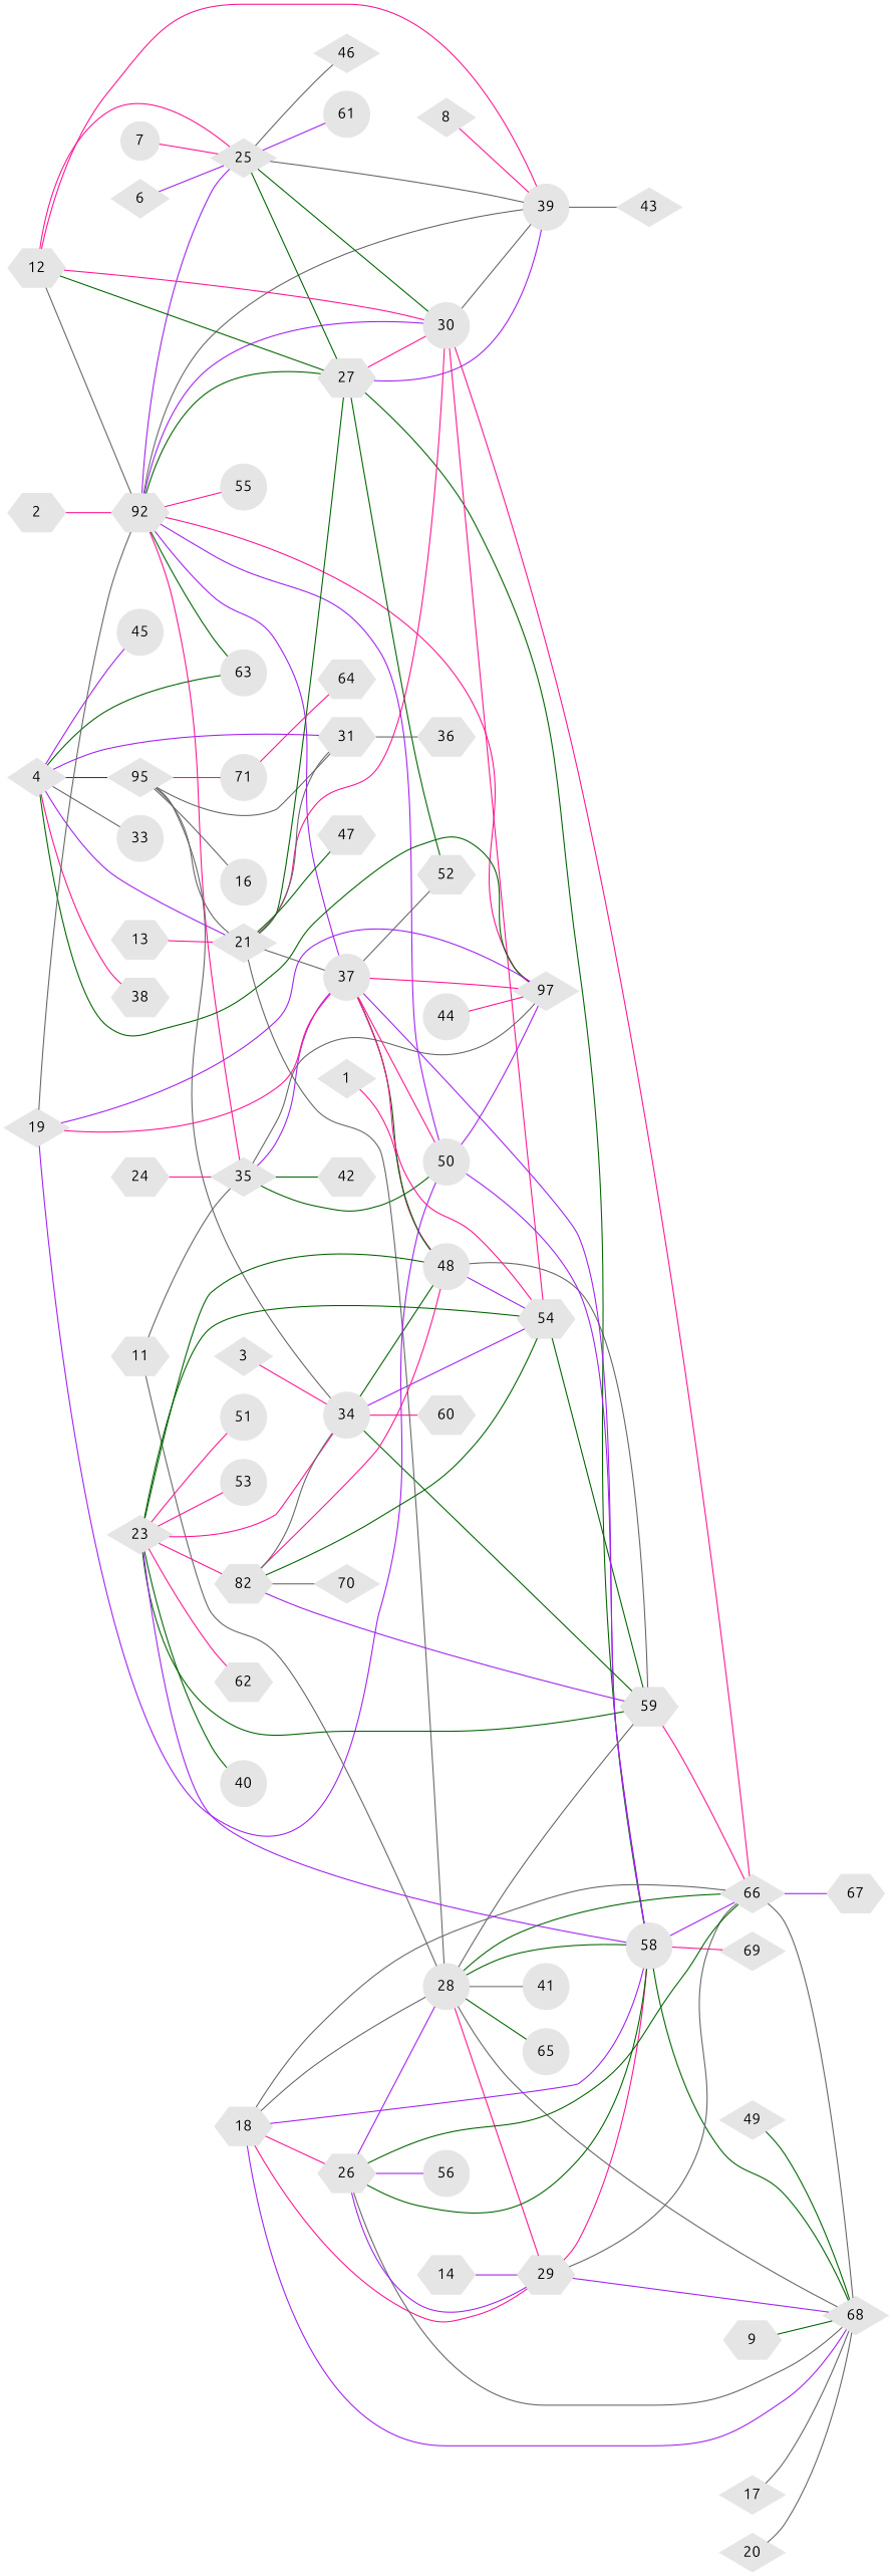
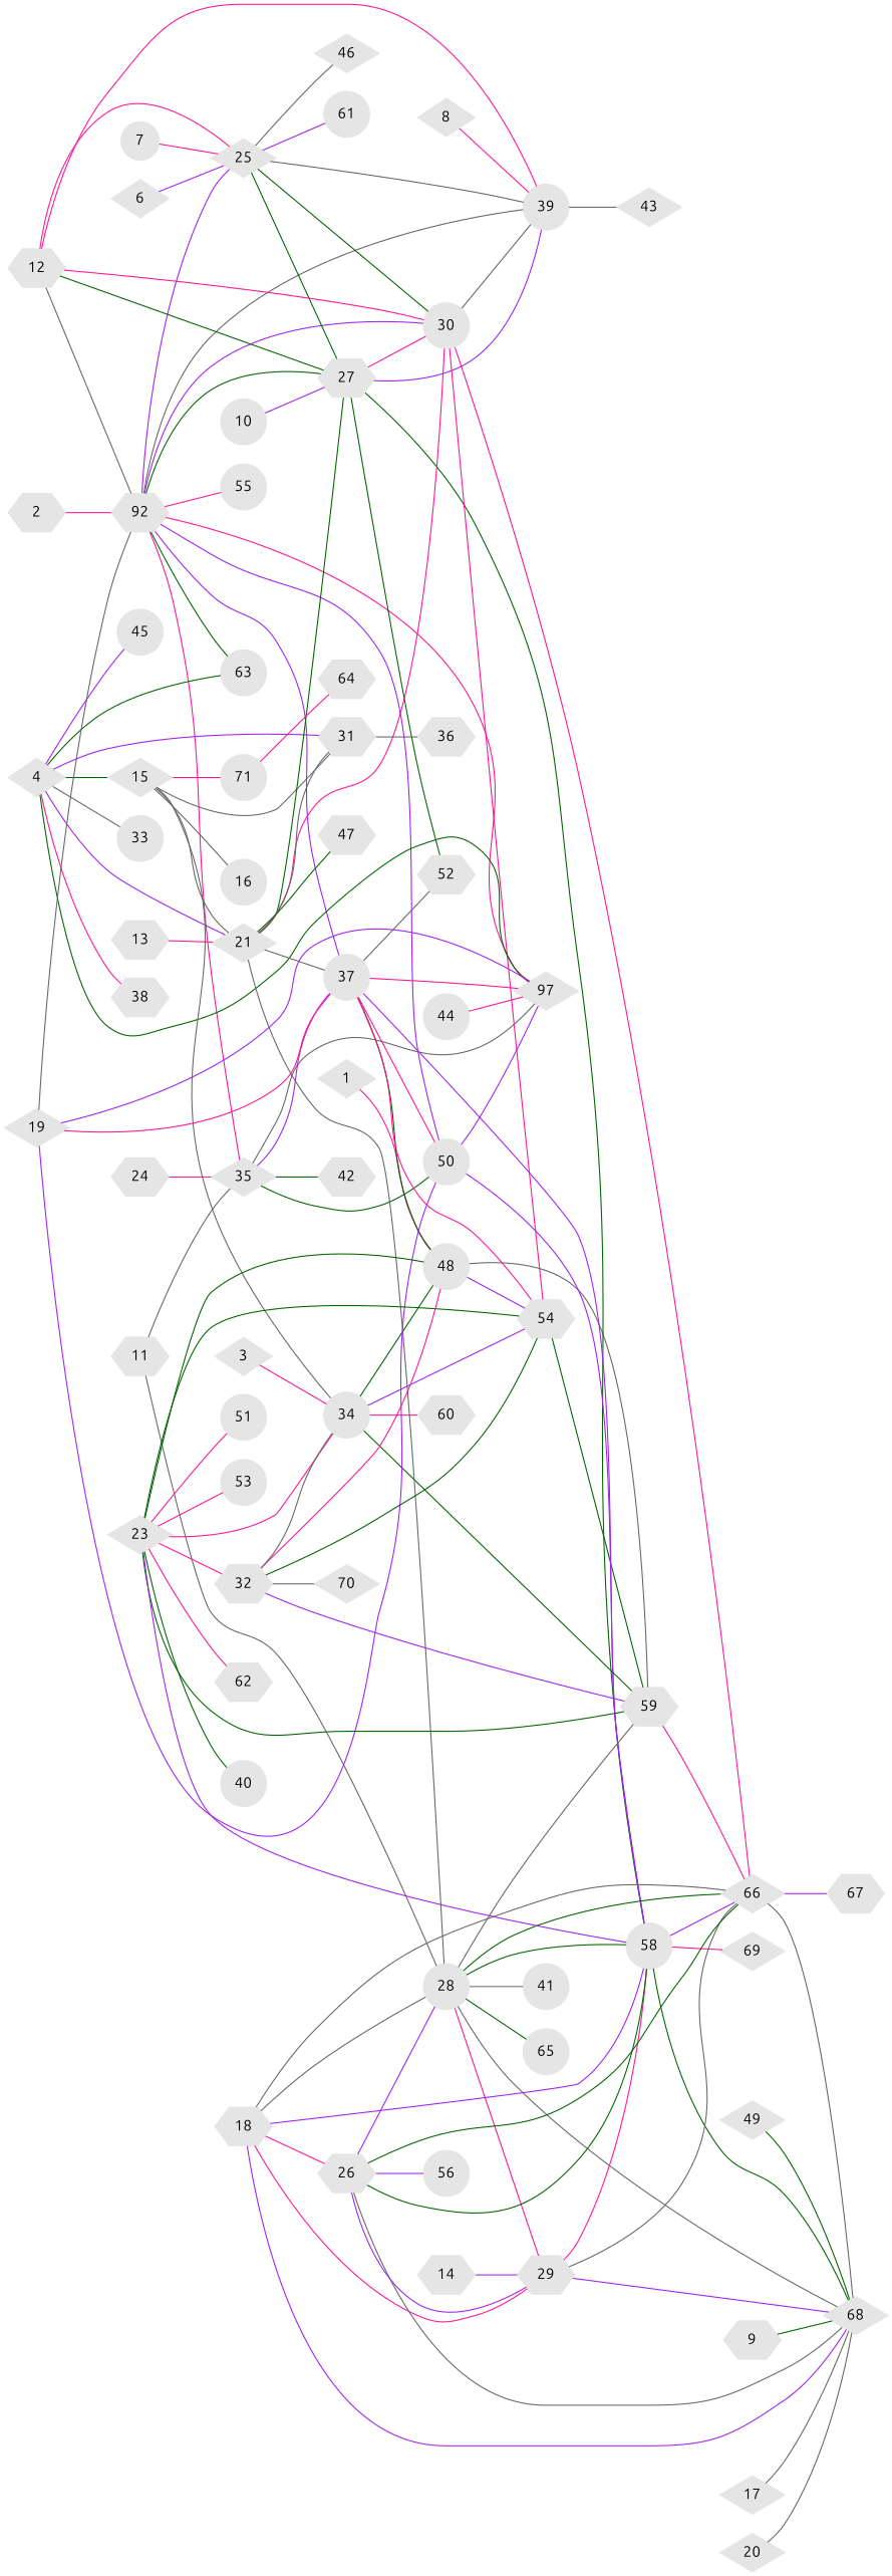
  graph {
    fontname=Ubuntu
    rankdir=LR
    node [color=gray90 fontname=Ubuntu shape=hexagon style=filled]
    edge [color=deeppink fontname=Ubuntu weight=1.0]
    1 [shape=diamond]
    48 [shape=circle]
    54
    59
    n5 [label=92]
    2
    n7 [label=97 shape=diamond]
    63 [shape=circle]
    25 [shape=diamond]
    39 [shape=circle]
    27
    30 [shape=circle]
    35 [shape=diamond]
    37 [shape=circle]
    50 [shape=circle]
    55 [shape=circle]
    3 [shape=diamond]
    34 [shape=circle]
    60
    4 [shape=diamond]
-   15 [shape=diamond label=95]
+   15 [shape=diamond]
    21 [shape=diamond]
    31
    33 [shape=circle]
    38
    45 [shape=circle]
    16 [shape=circle]
    71 [shape=circle]
    28 [shape=circle]
    47
    36
    6 [shape=diamond]
    46 [shape=diamond]
    61 [shape=circle]
    7 [shape=circle]
    8 [shape=diamond]
    43 [shape=diamond]
    68 [shape=diamond]
    9
+   10 [shape=circle]
    58 [shape=circle]
    52
    11
    29
    66 [shape=diamond]
    41 [shape=circle]
    65 [shape=circle]
    12
    13
    14
    64
    17 [shape=diamond]
    18
    26
    56 [shape=circle]
    69 [shape=diamond]
    67
    19 [shape=diamond]
    42
    20 [shape=diamond]
    23 [shape=diamond]
-   32 [label=82]
+   32
    40 [shape=circle]
    51 [shape=circle]
    53 [shape=circle]
    62
    70 [shape=diamond]
    24
    44 [shape=circle]
    49 [shape=diamond]
    1 -- 48
    48 -- 54 [color=purple]
    48 -- 59 [color=gray40]
    54 -- 59 [color=darkgreen]
    59 -- 66
    n5 -- n7
    n5 -- 63 [color=darkgreen]
    n5 -- 25 [color=purple]
    n5 -- 39 [color=gray40]
    n5 -- 27 [color=darkgreen weight=2.0]
    n5 -- 30 [color=purple]
    n5 -- 35
    n5 -- 37 [color=purple]
    n5 -- 50 [color=purple weight=2.0]
    n5 -- 55
    2 -- n5
    25 -- 39 [color=gray40]
    25 -- 27 [color=darkgreen weight=2.0]
    25 -- 30 [color=darkgreen]
    25 -- 46 [color=gray40]
    25 -- 61 [color=purple]
    39 -- 43 [color=gray40]
    27 -- 39 [color=purple weight=2.0]
    27 -- 30 [weight=2.0]
    27 -- 58 [color=darkgreen]
    27 -- 52 [color=darkgreen]
    30 -- 54
    30 -- 39 [color=gray40]
    30 -- 66
    35 -- n7 [color=gray40]
    35 -- 37 [color=purple]
    35 -- 50 [color=darkgreen weight=2.0]
    35 -- 42 [color=darkgreen]
    37 -- 48 [color=darkgreen]
    37 -- 54
    37 -- n7
    37 -- 50 [weight=2.0]
    37 -- 58 [color=purple]
    37 -- 52 [color=gray40]
    50 -- n7 [color=purple weight=2.0]
    50 -- 58 [color=purple]
    3 -- 34
    34 -- 48 [color=darkgreen]
    34 -- 54 [color=purple]
    34 -- 59 [color=darkgreen]
    34 -- 60
    4 -- n7 [color=darkgreen]
    4 -- 63 [color=darkgreen]
    4 -- 15 [color=darkgreen weight=4.0]
    4 -- 21 [color=purple weight=4.0]
    4 -- 31 [color=purple weight=2.0]
    4 -- 33 [color=gray40]
    4 -- 38
    4 -- 45 [color=purple]
    15 -- 34 [color=gray40]
    15 -- 21 [color=gray40 weight=4.0]
    15 -- 31 [color=gray40 weight=2.0]
    15 -- 16 [color=gray40]
    15 -- 71
    21 -- 27 [color=darkgreen]
    21 -- 30
    21 -- 37 [color=gray40]
    21 -- 31 [color=gray40 weight=2.0]
    21 -- 28 [color=gray40]
    21 -- 47 [color=darkgreen]
    31 -- 36 [color=gray40]
    71 -- 64
    28 -- 59 [color=gray40]
    28 -- 68 [color=gray40]
    28 -- 58 [color=darkgreen]
    28 -- 29
    28 -- 66 [color=darkgreen]
    28 -- 41 [color=gray40]
    28 -- 65 [color=darkgreen]
    6 -- 25 [color=purple]
    7 -- 25
    8 -- 39
    9 -- 68 [color=darkgreen]
+   10 -- 27 [color=purple]
    58 -- 68 [color=darkgreen]
    58 -- 66 [color=purple]
    58 -- 69
    11 -- 35 [color=gray40]
    11 -- 28 [color=gray40]
    29 -- 68 [color=purple]
    29 -- 58
    29 -- 66 [color=gray40]
    66 -- 68 [color=gray40]
    66 -- 67 [color=purple]
    12 -- n5 [color=gray40]
    12 -- 25
    12 -- 39
    12 -- 27 [color=darkgreen weight=2.0]
    12 -- 30
    13 -- 21
    14 -- 29 [color=purple]
    17 -- 68 [color=gray40]
    18 -- 28 [color=gray40]
    18 -- 68 [color=purple]
    18 -- 58 [color=purple]
    18 -- 29
    18 -- 66 [color=gray40]
    18 -- 26
    26 -- 28 [color=purple]
    26 -- 68 [color=gray40]
    26 -- 58 [color=darkgreen]
    26 -- 29 [color=purple]
    26 -- 66 [color=darkgreen]
    26 -- 56 [color=purple]
    19 -- n5 [color=gray40]
    19 -- n7 [color=purple]
    19 -- 37
    19 -- 50 [color=purple weight=2.0]
    20 -- 68 [color=gray40]
    23 -- 48 [color=darkgreen weight=2.0]
    23 -- 54 [color=darkgreen weight=2.0]
    23 -- 59 [color=darkgreen weight=2.0]
    23 -- 34 [weight=2.0]
    23 -- 58 [color=purple]
    23 -- 32 [weight=2.0]
    23 -- 40 [color=darkgreen]
    23 -- 51
    23 -- 53
    23 -- 62
    32 -- 48
    32 -- 54 [color=darkgreen]
    32 -- 59 [color=purple]
    32 -- 34 [color=gray40]
    32 -- 70 [color=gray40]
    24 -- 35
    44 -- n7
    49 -- 68 [color=darkgreen]
  }
